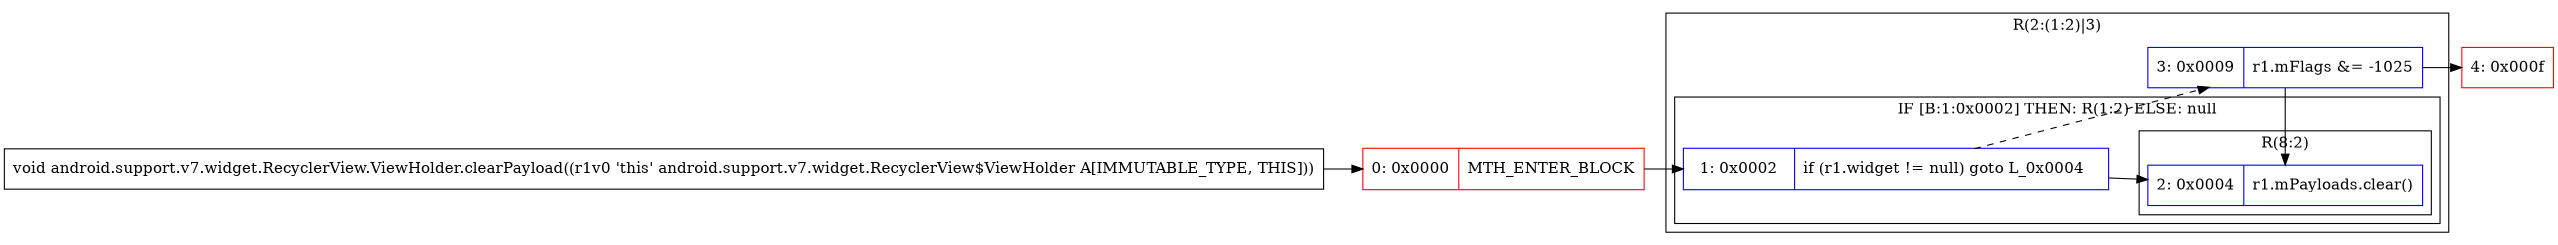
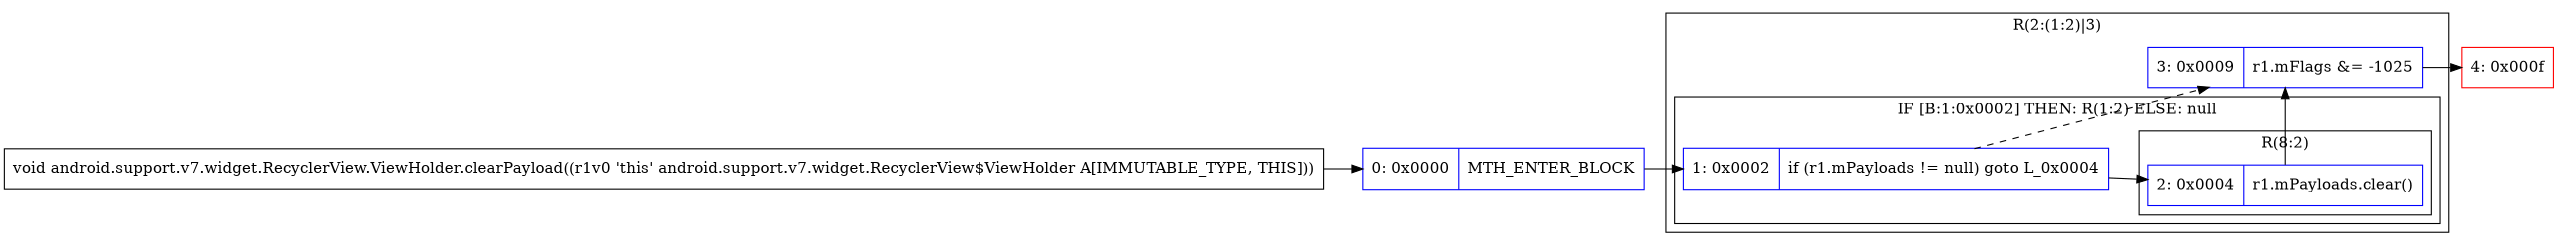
  digraph {
    fontname="DejaVu Serif"
    rankdir=LR
    node [color=blue fontname="DejaVu Serif" shape=record]
    edge [fontname="DejaVu Serif"]
    n1 [label="{2\:\ 0x0004|r1.mPayloads.clear()\l}"]
-   n2 [label="{1\:\ 0x0002|if (r1.widget != null) goto L_0x0004\l}"]
+   n2 [label="{1\:\ 0x0002|if (r1.mPayloads != null) goto L_0x0004\l}"]
    n3 [label="{3\:\ 0x0009|r1.mFlags &= \-1025\l}"]
    n4 [color=red label="{4\:\ 0x000f}"]
-   n5 [color=red label="{0\:\ 0x0000|MTH_ENTER_BLOCK\l}"]
+   n5 [label="{0\:\ 0x0000|MTH_ENTER_BLOCK\l}"]
    n6 [label="{void android.support.v7.widget.RecyclerView.ViewHolder.clearPayload((r1v0 'this' android.support.v7.widget.RecyclerView$ViewHolder A[IMMUTABLE_TYPE, THIS])) }" color=""]
    subgraph cluster_1 {
      label="R(2:(1:2)|3)"
      n3
      subgraph cluster_2 {
        label="IF [B:1:0x0002] THEN: R(1:2) ELSE: null"
        n2
        subgraph cluster_3 {
          label="R(8:2)"
          n1
        }
      }
    }
-   n3 -> n1
+   n1 -> n3
    n2 -> n1
    n2 -> n3 [style=dashed]
    n3 -> n4
    n5 -> n2
    n6 -> n5
  }
